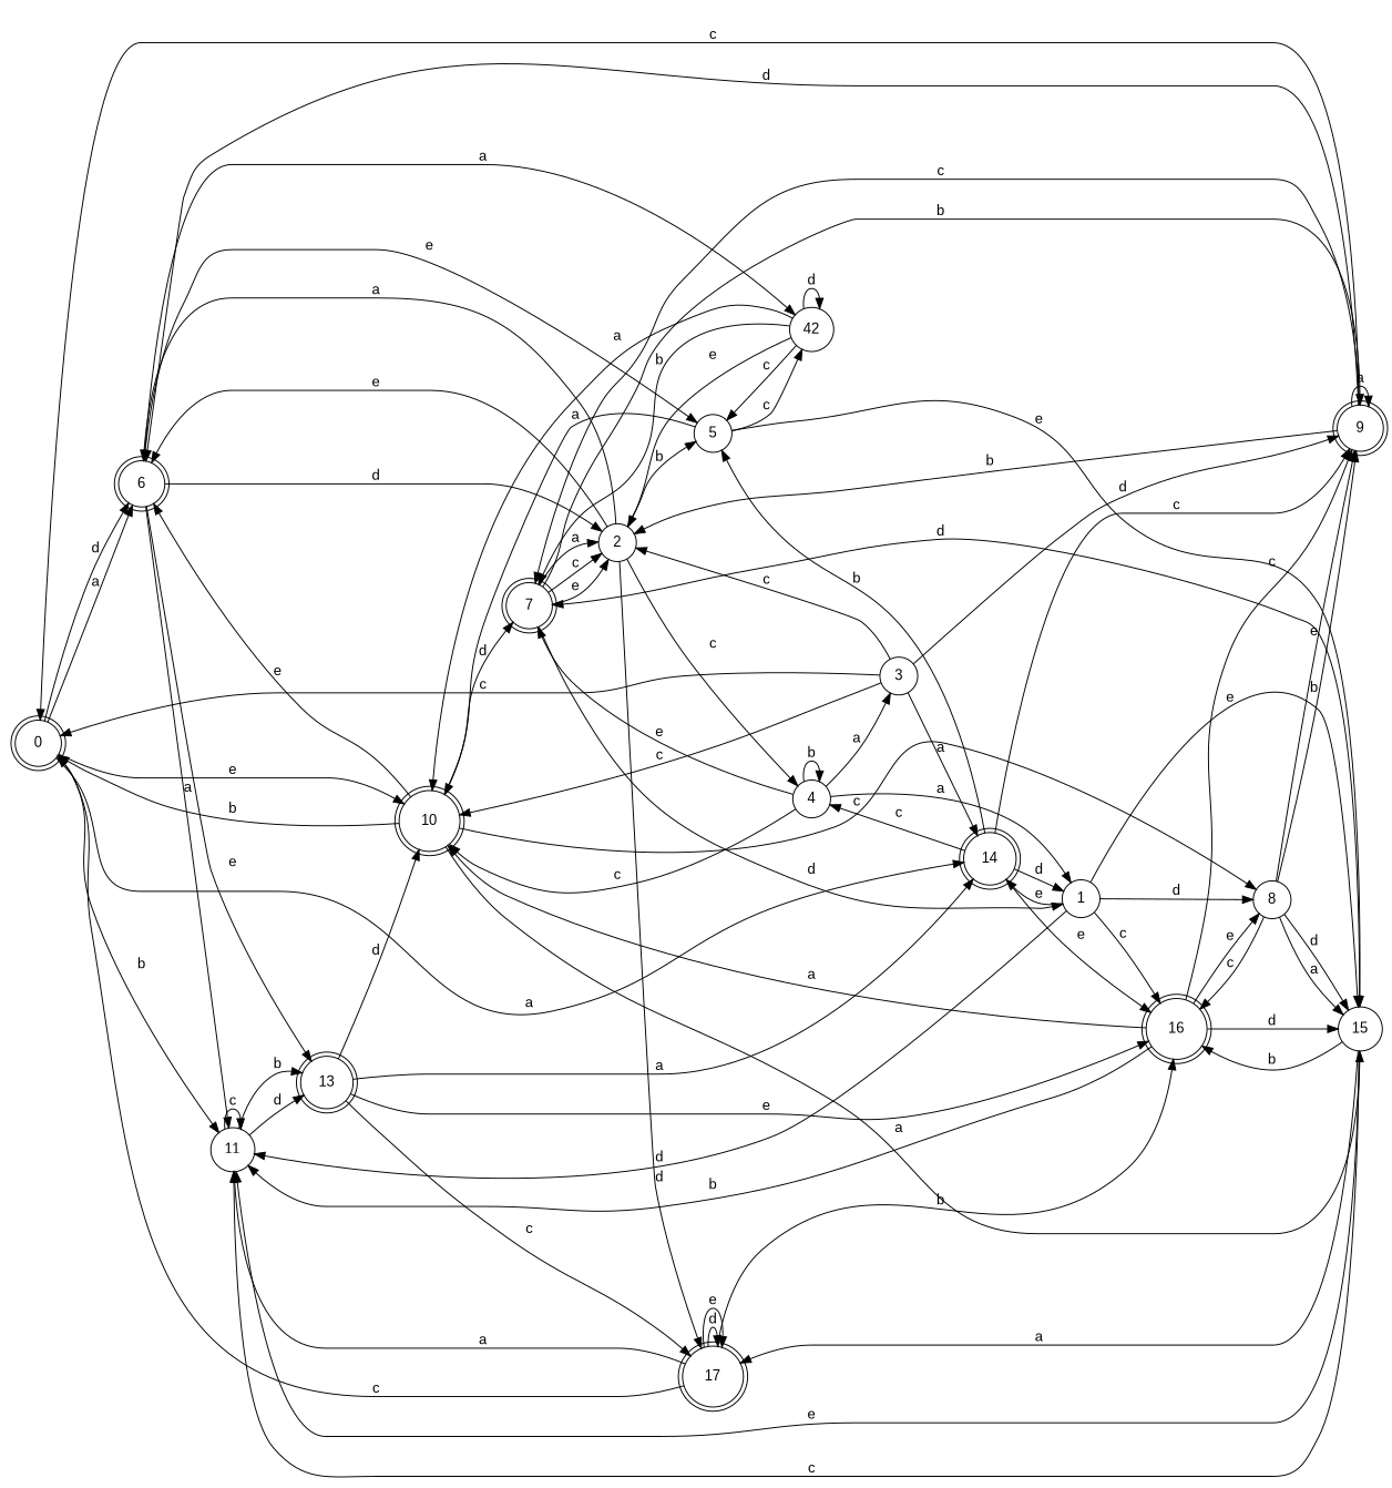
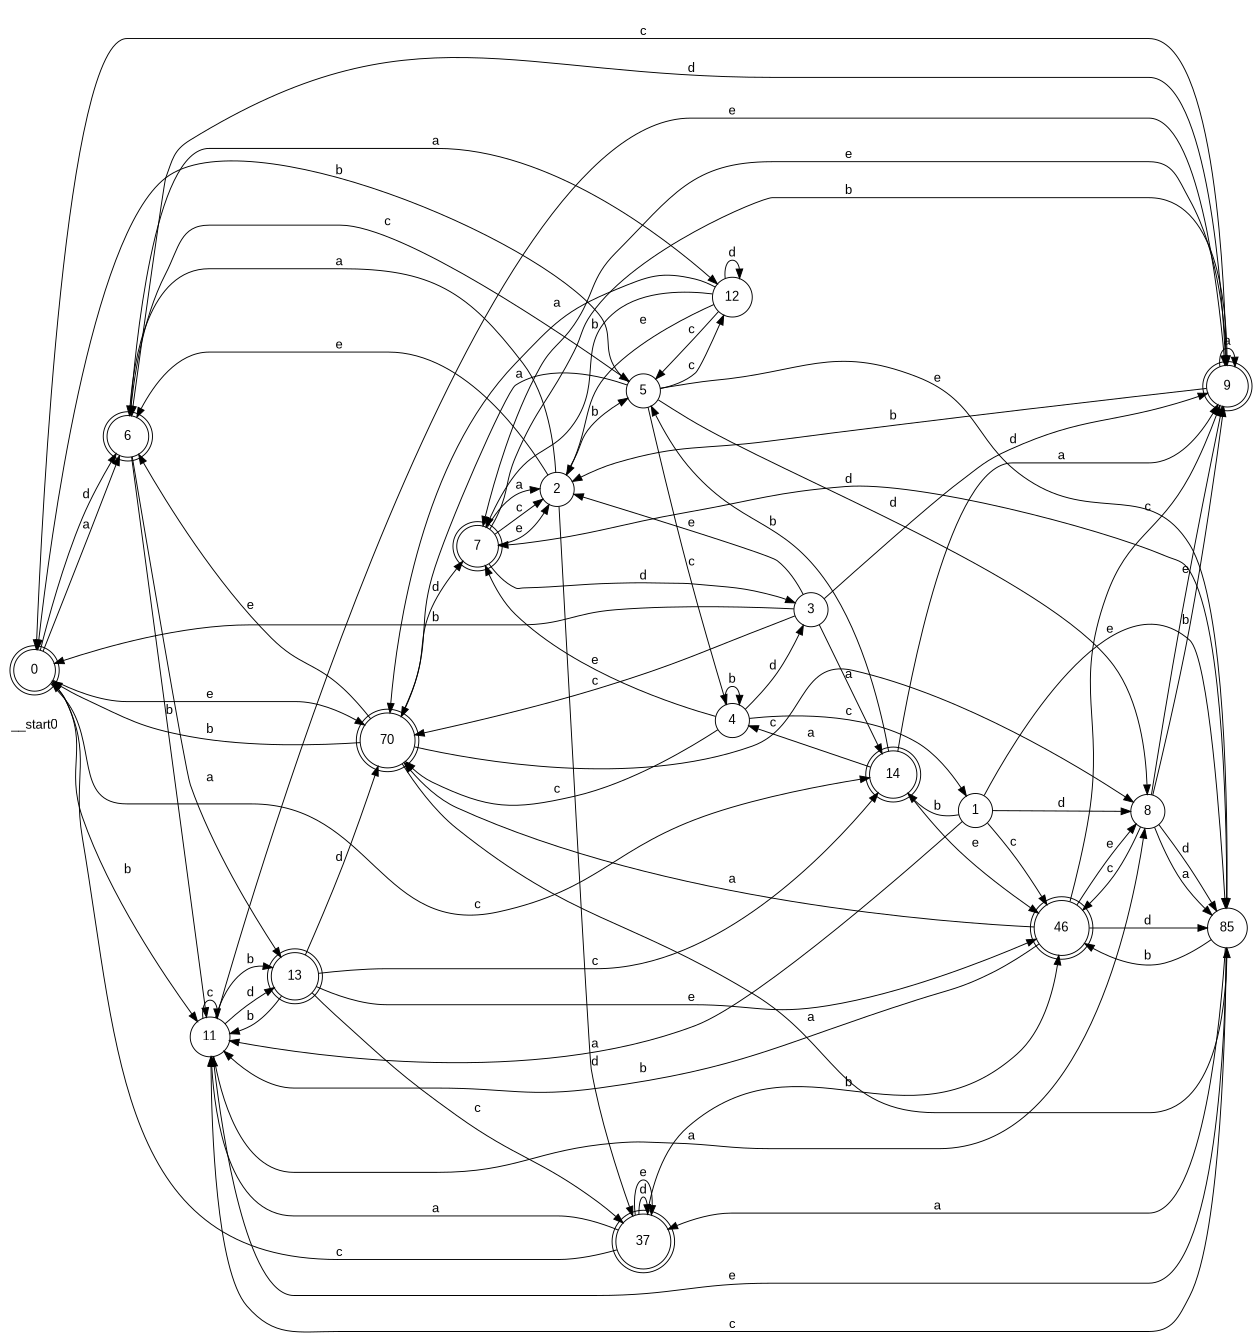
  digraph {
    fontname="Liberation Sans"
    rankdir=LR
    node [fontname="Liberation Sans" shape=doublecircle color=black fillcolor=white style="rounded,filled"]
    edge [fontname="Liberation Sans"]
+   __start0 [shape=none color="" fillcolor="" style=""]
    n2 [label=0]
    n3 [label=6]
-   n4 [label=10]
+   n4 [label=70]
    n5 [label=11 shape=circle style=filled]
    n6 [label=14]
    n7 [label=2 shape=circle style=filled]
    n8 [label=5 shape=circle style=filled]
-   n9 [label=42 shape=circle style=filled]
+   n9 [label=12 shape=circle style=filled]
    n10 [label=13]
    n11 [label=8 shape=circle style=filled]
-   n12 [label=15 shape=circle style=filled]
+   n12 [label=85 shape=circle style=filled]
    n13 [label=7]
    n14 [label=9]
    n15 [label=1 shape=circle style=filled]
-   n16 [label=16]
+   n16 [label=46]
    n17 [label=4 shape=circle style=filled]
-   n18 [label=17]
+   n18 [label=37]
    n19 [label=3 shape=circle style=filled]
    n2 -> n3 [label=a]
    n2 -> n3 [label=d]
    n2 -> n4 [label=e]
    n2 -> n5 [label=b]
-   n2 -> n6 [label=a]
-   n3 -> n5 [label=a]
-   n3 -> n7 [label=d]
-   n3 -> n8 [label=e]
+   n2 -> n6 [label=c]
+   n3 -> n5 [label=b]
+   n3 -> n8 [label=c]
    n3 -> n9 [label=a]
-   n3 -> n10 [label=e]
+   n3 -> n10 [label=a]
    n4 -> n2 [label=b]
    n4 -> n3 [label=e]
    n4 -> n11 [label=c]
    n4 -> n12 [label=a]
    n4 -> n13 [label=d]
    n5 -> n5 [label=c]
    n5 -> n10 [label=b]
    n5 -> n10 [label=d]
+   n5 -> n11 [label=a]
+   n5 -> n14 [label=e]
    n6 -> n8 [label=b]
-   n6 -> n14 [label=c]
-   n6 -> n15 [label=d]
+   n6 -> n14 [label=a]
    n6 -> n16 [label=e]
-   n6 -> n17 [label=c]
+   n6 -> n17 [label=a]
    n7 -> n3 [label=a]
    n7 -> n3 [label=e]
    n7 -> n8 [label=b]
-   n7 -> n17 [label=c]
+   n8 -> n17 [label=c]
    n7 -> n18 [label=d]
+   n8 -> n2 [label=b]
    n8 -> n4 [label=a]
    n8 -> n9 [label=c]
+   n8 -> n11 [label=d]
    n8 -> n12 [label=e]
    n9 -> n4 [label=a]
    n9 -> n7 [label=e]
    n9 -> n8 [label=c]
    n9 -> n9 [label=d]
    n9 -> n13 [label=b]
    n10 -> n4 [label=d]
-   n10 -> n6 [label=a]
+   n10 -> n5 [label=b]
+   n10 -> n6 [label=c]
    n10 -> n16 [label=e]
    n10 -> n18 [label=c]
    n11 -> n12 [label=a]
    n11 -> n12 [label=d]
    n11 -> n14 [label=b]
    n11 -> n14 [label=e]
    n11 -> n16 [label=c]
    n12 -> n5 [label=c]
    n12 -> n5 [label=e]
    n12 -> n13 [label=d]
    n12 -> n16 [label=b]
    n12 -> n18 [label=a]
    n13 -> n7 [label=a]
    n13 -> n7 [label=c]
    n13 -> n7 [label=e]
    n13 -> n14 [label=b]
-   n13 -> n15 [label=d]
+   n13 -> n19 [label=d]
    n14 -> n2 [label=c]
    n14 -> n3 [label=d]
    n14 -> n7 [label=b]
-   n14 -> n13 [label=c]
+   n14 -> n13 [label=e]
    n14 -> n14 [label=a]
-   n15 -> n5 [label=d]
-   n15 -> n6 [label=e]
+   n15 -> n5 [label=a]
+   n15 -> n6 [label=b]
    n15 -> n11 [label=d]
    n15 -> n12 [label=e]
    n15 -> n16 [label=c]
    n16 -> n4 [label=a]
    n16 -> n5 [label=b]
    n16 -> n11 [label=e]
    n16 -> n12 [label=d]
    n16 -> n14 [label=c]
    n17 -> n4 [label=c]
    n17 -> n13 [label=e]
-   n17 -> n15 [label=a]
+   n17 -> n15 [label=c]
    n17 -> n17 [label=b]
-   n17 -> n19 [label=a]
+   n17 -> n19 [label=d]
    n18 -> n2 [label=c]
    n18 -> n5 [label=a]
    n18 -> n16 [label=b]
    n18 -> n18 [label=d]
    n18 -> n18 [label=e]
-   n19 -> n2 [label=c]
+   n19 -> n2 [label=b]
    n19 -> n4 [label=c]
    n19 -> n6 [label=a]
-   n19 -> n7 [label=c]
+   n19 -> n7 [label=e]
    n19 -> n14 [label=d]
  }
